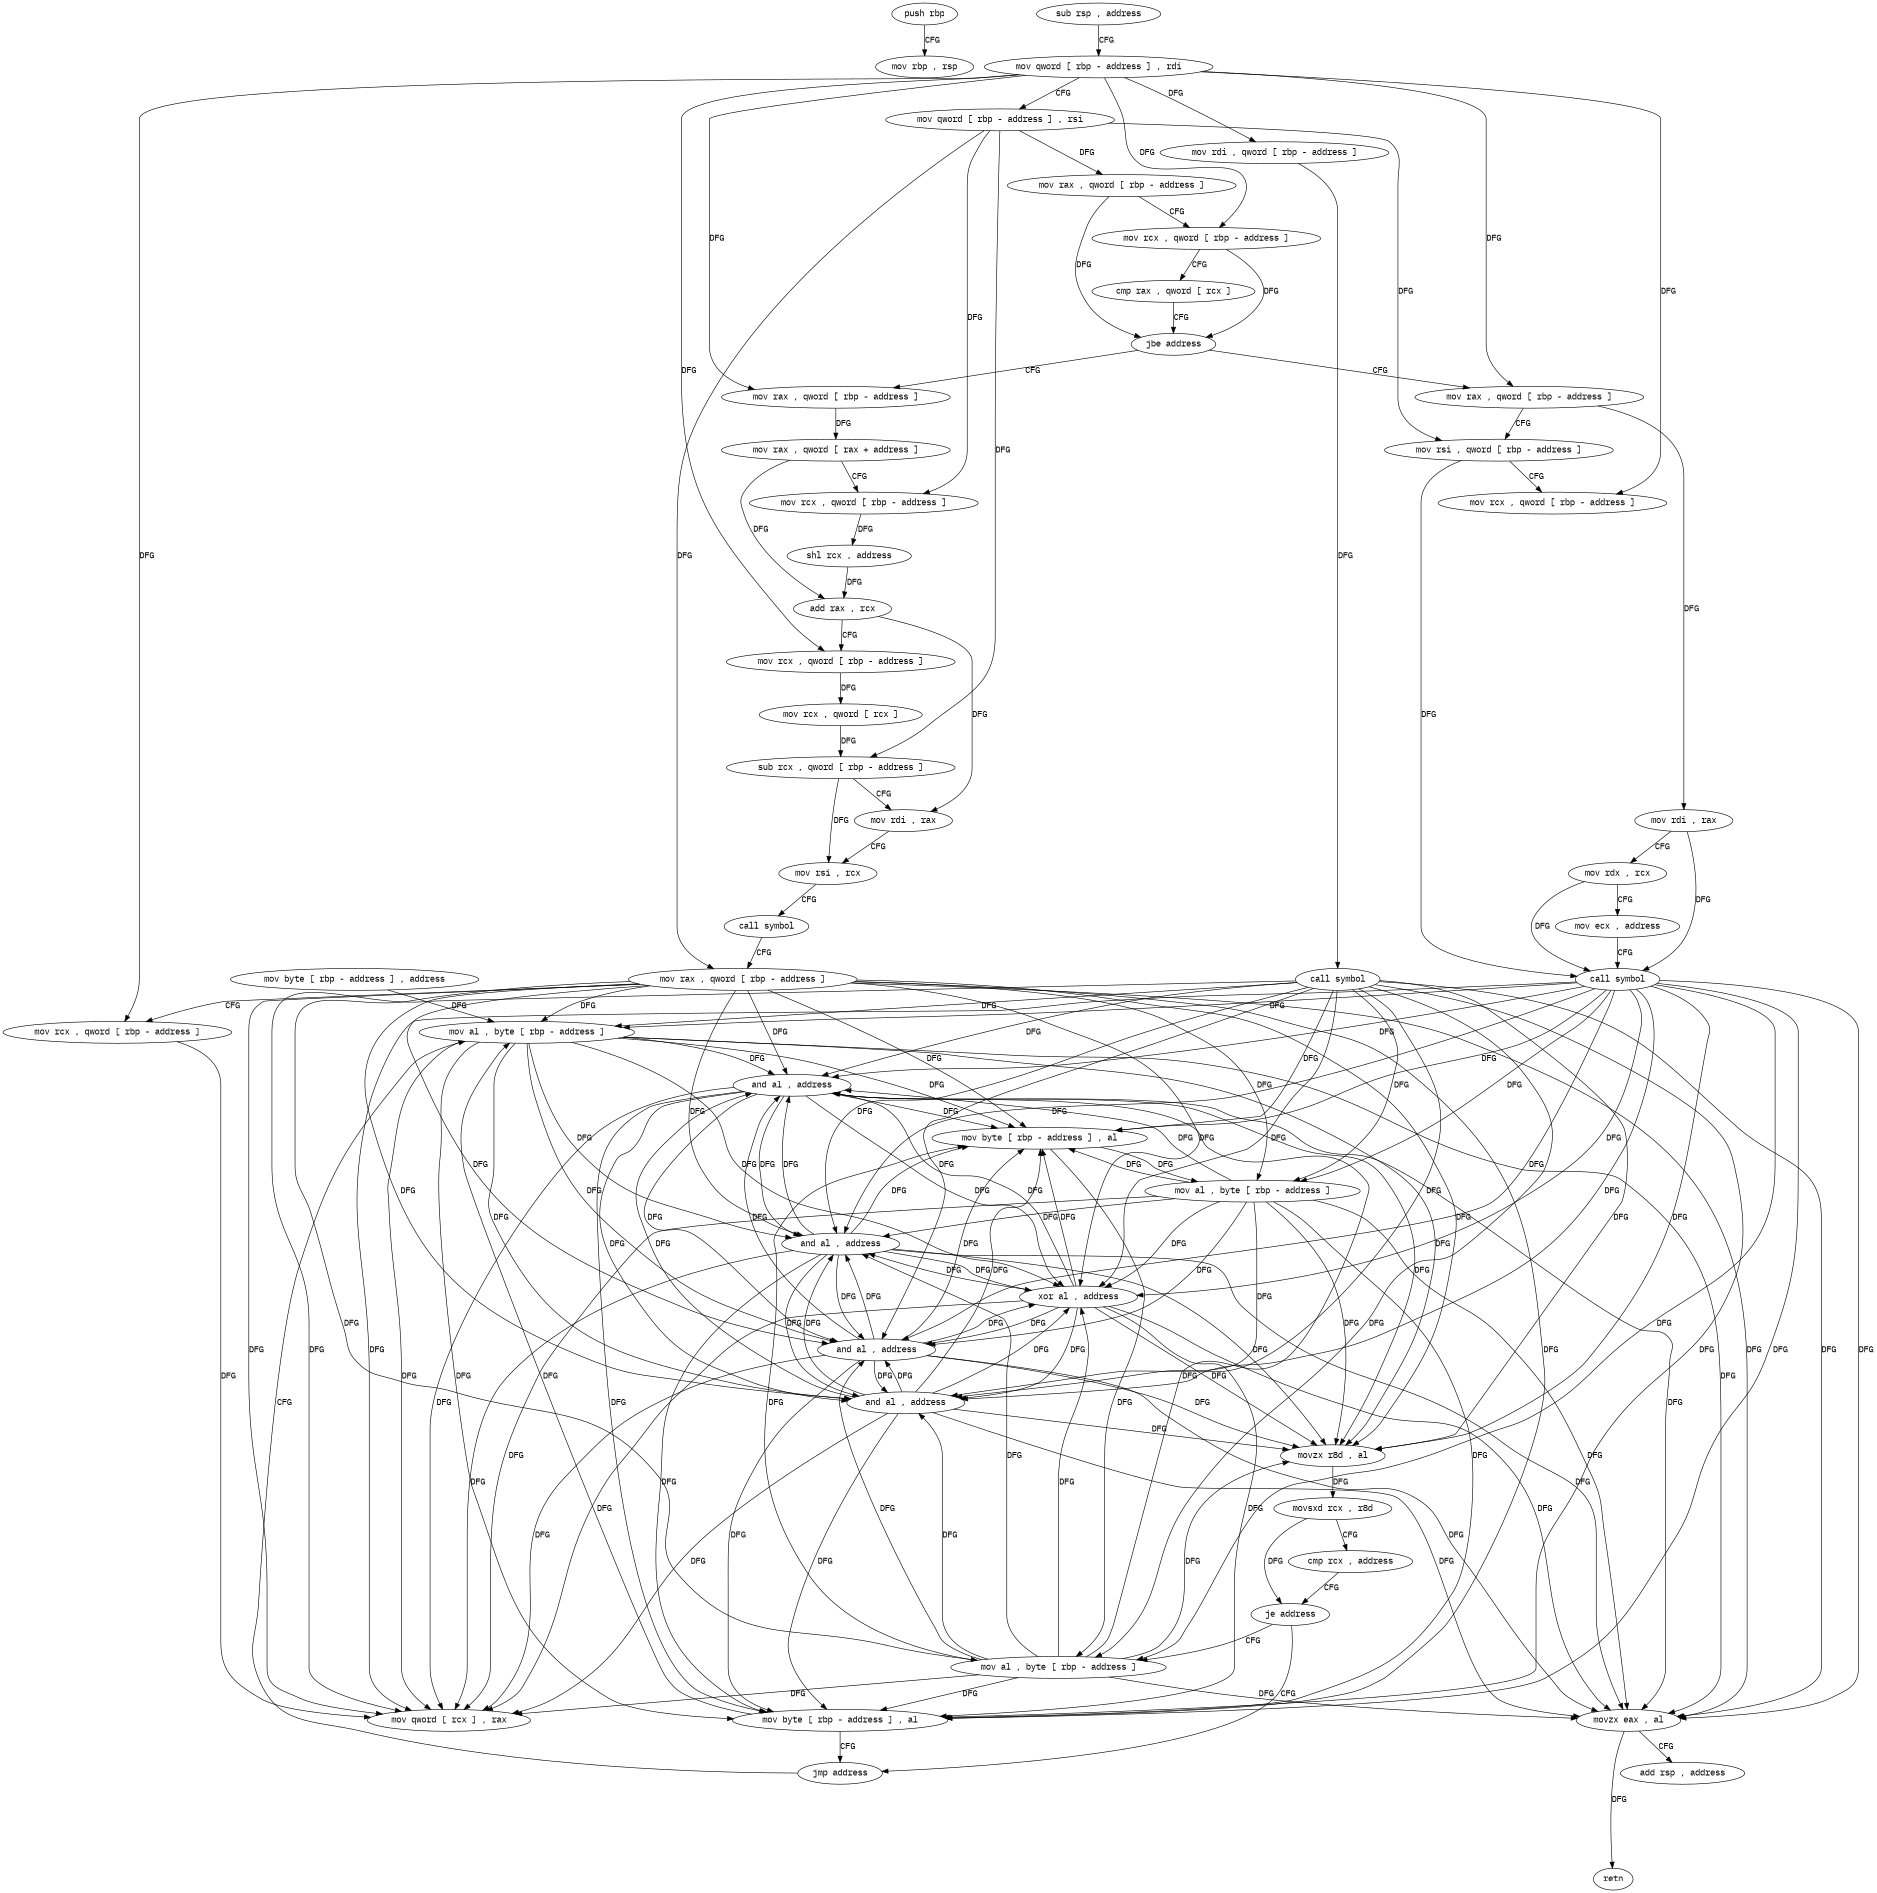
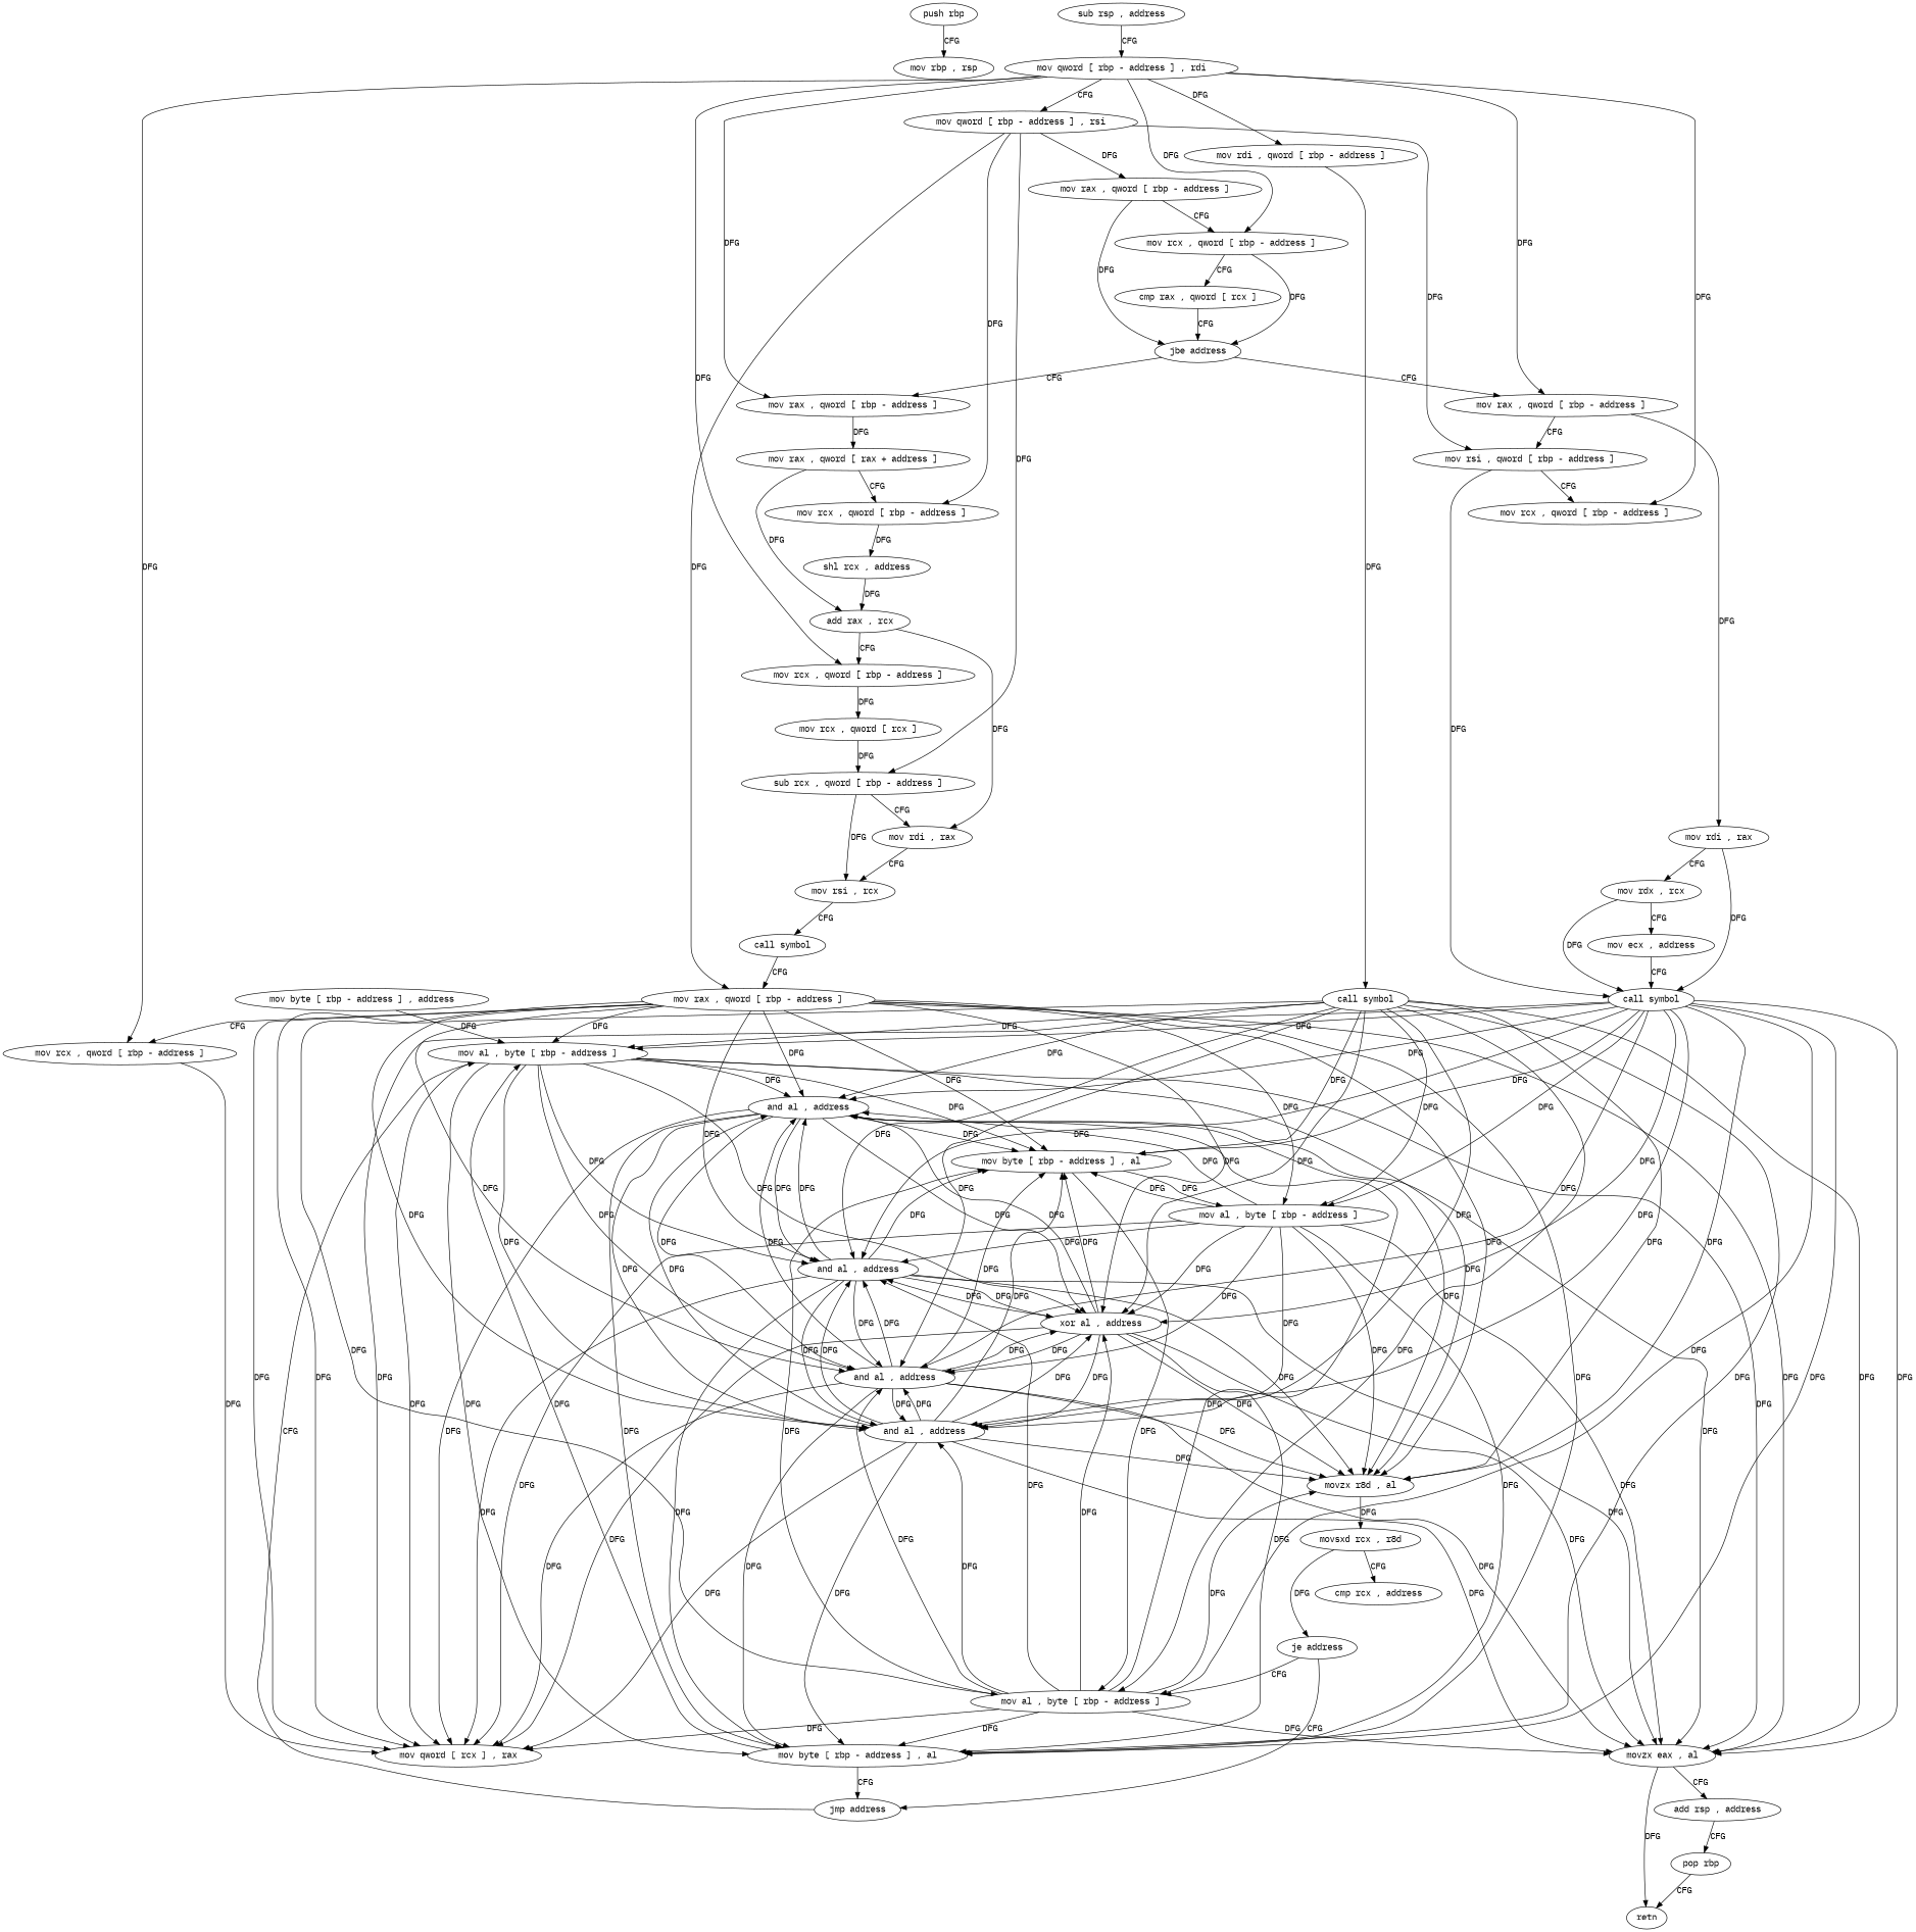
  digraph {
    fontname="IBM Plex Mono"
    node [fontname="IBM Plex Mono"]
    edge [fontname="IBM Plex Mono"]
    n1 [label="push rbp"]
    n2 [label="mov rbp , rsp"]
    n3 [label="sub rsp , address"]
    n4 [label="mov qword [ rbp - address ] , rdi"]
    n5 [label="mov qword [ rbp - address ] , rsi"]
    n6 [label="mov rcx , qword [ rbp - address ]"]
    n7 [label="mov rax , qword [ rbp - address ]"]
    n8 [label="mov rax , qword [ rbp - address ]"]
    n9 [label="mov rcx , qword [ rbp - address ]"]
    n10 [label="mov rcx , qword [ rbp - address ]"]
    n11 [label="mov rcx , qword [ rbp - address ]"]
    n12 [label="mov rdi , qword [ rbp - address ]"]
    n13 [label="mov rax , qword [ rbp - address ]"]
    n14 [label="mov rcx , qword [ rbp - address ]"]
    n15 [label="sub rcx , qword [ rbp - address ]"]
    n16 [label="mov rax , qword [ rbp - address ]"]
    n17 [label="mov rsi , qword [ rbp - address ]"]
    n18 [label="jbe address"]
    n19 [label="cmp rax , qword [ rcx ]"]
    n20 [label="mov rax , qword [ rax + address ]"]
    n21 [label="mov rdi , rax"]
    n22 [label="mov rcx , qword [ rcx ]"]
    n23 [label="mov qword [ rcx ] , rax"]
    n24 [label="call symbol"]
    n25 [label="shl rcx , address"]
    n26 [label="mov rdi , rax"]
    n27 [label="mov rsi , rcx"]
    n28 [label="mov al , byte [ rbp - address ]"]
    n29 [label="and al , address"]
    n30 [label="mov byte [ rbp - address ] , al"]
    n31 [label="mov al , byte [ rbp - address ]"]
    n32 [label="xor al , address"]
    n33 [label="and al , address"]
    n34 [label="movzx r8d , al"]
    n35 [label="mov al , byte [ rbp - address ]"]
    n36 [label="and al , address"]
    n37 [label="mov byte [ rbp - address ] , al"]
    n38 [label="and al , address"]
    n39 [label="movzx eax , al"]
    n40 [label="call symbol"]
    n41 [label="add rax , rcx"]
    n42 [label="mov rdx , rcx"]
    n43 [label="call symbol"]
    n44 [label="movsxd rcx , r8d"]
    n45 [label="jmp address"]
    n46 [label="add rsp , address"]
    n47 [label=retn]
    n48 [label="mov byte [ rbp - address ] , address"]
    n49 [label="mov ecx , address"]
    n50 [label="cmp rcx , address"]
    n51 [label="je address"]
+   n52 [label="pop rbp"]
    n1 -> n2 [label=CFG]
    n3 -> n4 [label=CFG]
    n4 -> n5 [label=CFG]
    n4 -> n6 [label=DFG]
    n4 -> n7 [label=DFG]
    n4 -> n8 [label=DFG]
    n4 -> n9 [label=DFG]
    n4 -> n10 [label=DFG]
    n4 -> n11 [label=DFG]
    n4 -> n12 [label=DFG]
    n5 -> n13 [label=DFG]
    n5 -> n14 [label=DFG]
    n5 -> n15 [label=DFG]
    n5 -> n16 [label=DFG]
    n5 -> n17 [label=DFG]
    n6 -> n18 [label=DFG]
    n6 -> n19 [label=CFG]
    n7 -> n20 [label=DFG]
    n8 -> n17 [label=CFG]
    n8 -> n21 [label=DFG]
    n9 -> n22 [label=DFG]
    n10 -> n23 [label=DFG]
    n12 -> n24 [label=DFG]
    n13 -> n6 [label=CFG]
    n13 -> n18 [label=DFG]
    n14 -> n25 [label=DFG]
    n15 -> n26 [label=CFG]
    n15 -> n27 [label=DFG]
    n16 -> n10 [label=CFG]
    n16 -> n23 [label=DFG]
    n16 -> n28 [label=DFG]
    n16 -> n29 [label=DFG]
    n16 -> n30 [label=DFG]
    n16 -> n31 [label=DFG]
    n16 -> n32 [label=DFG]
    n16 -> n33 [label=DFG]
    n16 -> n34 [label=DFG]
    n16 -> n35 [label=DFG]
    n16 -> n36 [label=DFG]
    n16 -> n37 [label=DFG]
    n16 -> n38 [label=DFG]
    n16 -> n39 [label=DFG]
    n17 -> n11 [label=CFG]
    n17 -> n40 [label=DFG]
    n18 -> n7 [label=CFG]
    n18 -> n8 [label=CFG]
    n19 -> n18 [label=CFG]
    n20 -> n14 [label=CFG]
    n20 -> n41 [label=DFG]
    n21 -> n40 [label=DFG]
    n21 -> n42 [label=CFG]
    n22 -> n15 [label=DFG]
    n24 -> n23 [label=DFG]
    n24 -> n28 [label=DFG]
    n24 -> n29 [label=DFG]
    n24 -> n30 [label=DFG]
    n24 -> n31 [label=DFG]
    n24 -> n32 [label=DFG]
    n24 -> n33 [label=DFG]
    n24 -> n34 [label=DFG]
    n24 -> n35 [label=DFG]
    n24 -> n36 [label=DFG]
    n24 -> n37 [label=DFG]
    n24 -> n38 [label=DFG]
    n24 -> n39 [label=DFG]
    n25 -> n41 [label=DFG]
    n26 -> n27 [label=CFG]
    n27 -> n43 [label=CFG]
    n28 -> n23 [label=DFG]
    n28 -> n29 [label=DFG]
    n28 -> n30 [label=DFG]
    n28 -> n32 [label=DFG]
    n28 -> n33 [label=DFG]
    n28 -> n34 [label=DFG]
    n28 -> n36 [label=DFG]
    n28 -> n37 [label=DFG]
    n28 -> n38 [label=DFG]
    n28 -> n39 [label=DFG]
    n29 -> n23 [label=DFG]
    n29 -> n30 [label=DFG]
    n29 -> n32 [label=DFG]
    n29 -> n33 [label=DFG]
    n29 -> n34 [label=DFG]
    n29 -> n36 [label=DFG]
    n29 -> n37 [label=DFG]
    n29 -> n38 [label=DFG]
    n29 -> n39 [label=DFG]
    n30 -> n31 [label=DFG]
    n30 -> n35 [label=DFG]
    n31 -> n23 [label=DFG]
    n31 -> n29 [label=DFG]
    n31 -> n30 [label=DFG]
    n31 -> n32 [label=DFG]
    n31 -> n33 [label=DFG]
    n31 -> n34 [label=DFG]
    n31 -> n36 [label=DFG]
    n31 -> n37 [label=DFG]
    n31 -> n38 [label=DFG]
    n31 -> n39 [label=DFG]
    n32 -> n23 [label=DFG]
    n32 -> n29 [label=DFG]
    n32 -> n30 [label=DFG]
    n32 -> n33 [label=DFG]
    n32 -> n34 [label=DFG]
    n32 -> n36 [label=DFG]
    n32 -> n37 [label=DFG]
    n32 -> n38 [label=DFG]
    n32 -> n39 [label=DFG]
    n33 -> n23 [label=DFG]
    n33 -> n29 [label=DFG]
    n33 -> n30 [label=DFG]
    n33 -> n32 [label=DFG]
    n33 -> n34 [label=DFG]
    n33 -> n36 [label=DFG]
    n33 -> n37 [label=DFG]
    n33 -> n38 [label=DFG]
    n33 -> n39 [label=DFG]
    n34 -> n44 [label=DFG]
    n35 -> n23 [label=DFG]
    n35 -> n29 [label=DFG]
    n35 -> n30 [label=DFG]
    n35 -> n32 [label=DFG]
    n35 -> n33 [label=DFG]
    n35 -> n34 [label=DFG]
    n35 -> n36 [label=DFG]
    n35 -> n37 [label=DFG]
    n35 -> n38 [label=DFG]
    n35 -> n39 [label=DFG]
    n36 -> n23 [label=DFG]
    n36 -> n29 [label=DFG]
    n36 -> n30 [label=DFG]
    n36 -> n32 [label=DFG]
    n36 -> n33 [label=DFG]
    n36 -> n34 [label=DFG]
    n36 -> n37 [label=DFG]
    n36 -> n38 [label=DFG]
    n36 -> n39 [label=DFG]
    n37 -> n28 [label=DFG]
    n37 -> n45 [label=CFG]
    n38 -> n23 [label=DFG]
    n38 -> n29 [label=DFG]
    n38 -> n30 [label=DFG]
    n38 -> n32 [label=DFG]
    n38 -> n33 [label=DFG]
    n38 -> n34 [label=DFG]
    n38 -> n36 [label=DFG]
    n38 -> n37 [label=DFG]
    n38 -> n39 [label=DFG]
    n39 -> n46 [label=CFG]
    n39 -> n47 [label=DFG]
    n40 -> n23 [label=DFG]
    n40 -> n28 [label=DFG]
    n40 -> n29 [label=DFG]
    n40 -> n30 [label=DFG]
    n40 -> n31 [label=DFG]
    n40 -> n32 [label=DFG]
    n40 -> n33 [label=DFG]
    n40 -> n34 [label=DFG]
    n40 -> n35 [label=DFG]
    n40 -> n36 [label=DFG]
    n40 -> n37 [label=DFG]
    n40 -> n38 [label=DFG]
    n40 -> n39 [label=DFG]
    n41 -> n9 [label=CFG]
    n41 -> n26 [label=DFG]
    n42 -> n40 [label=DFG]
    n42 -> n49 [label=CFG]
    n43 -> n16 [label=CFG]
    n44 -> n50 [label=CFG]
    n44 -> n51 [label=DFG]
    n45 -> n28 [label=CFG]
+   n46 -> n52 [label=CFG]
    n48 -> n28 [label=DFG]
    n49 -> n40 [label=CFG]
-   n50 -> n51 [label=CFG]
    n51 -> n35 [label=CFG]
    n51 -> n45 [label=CFG]
+   n52 -> n47 [label=CFG]
  }
